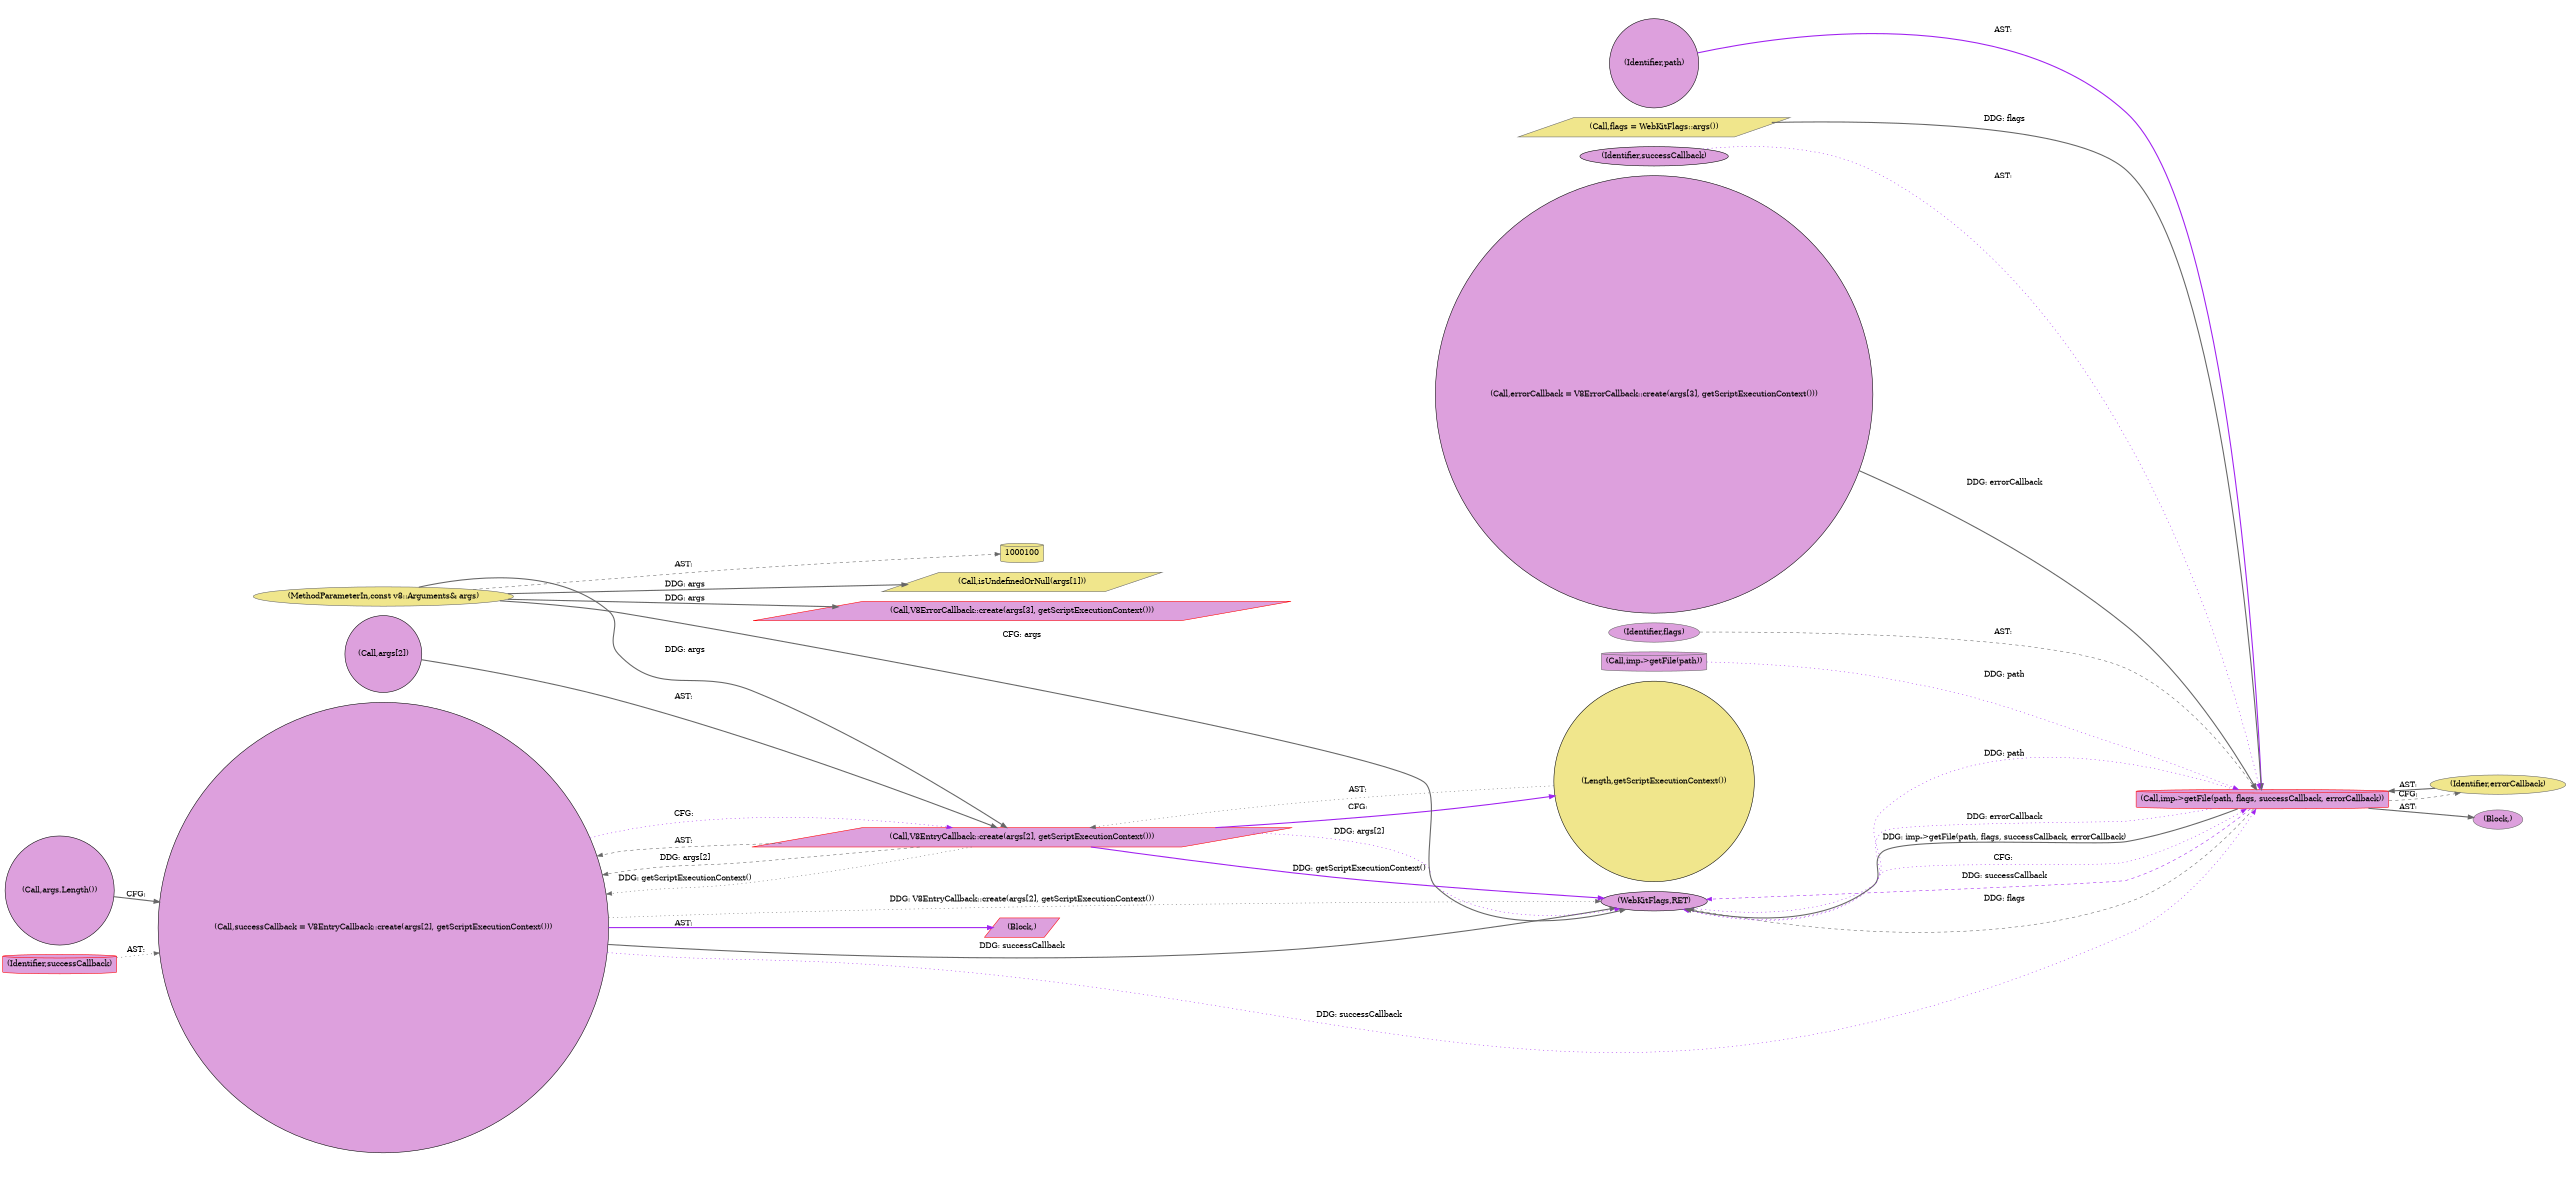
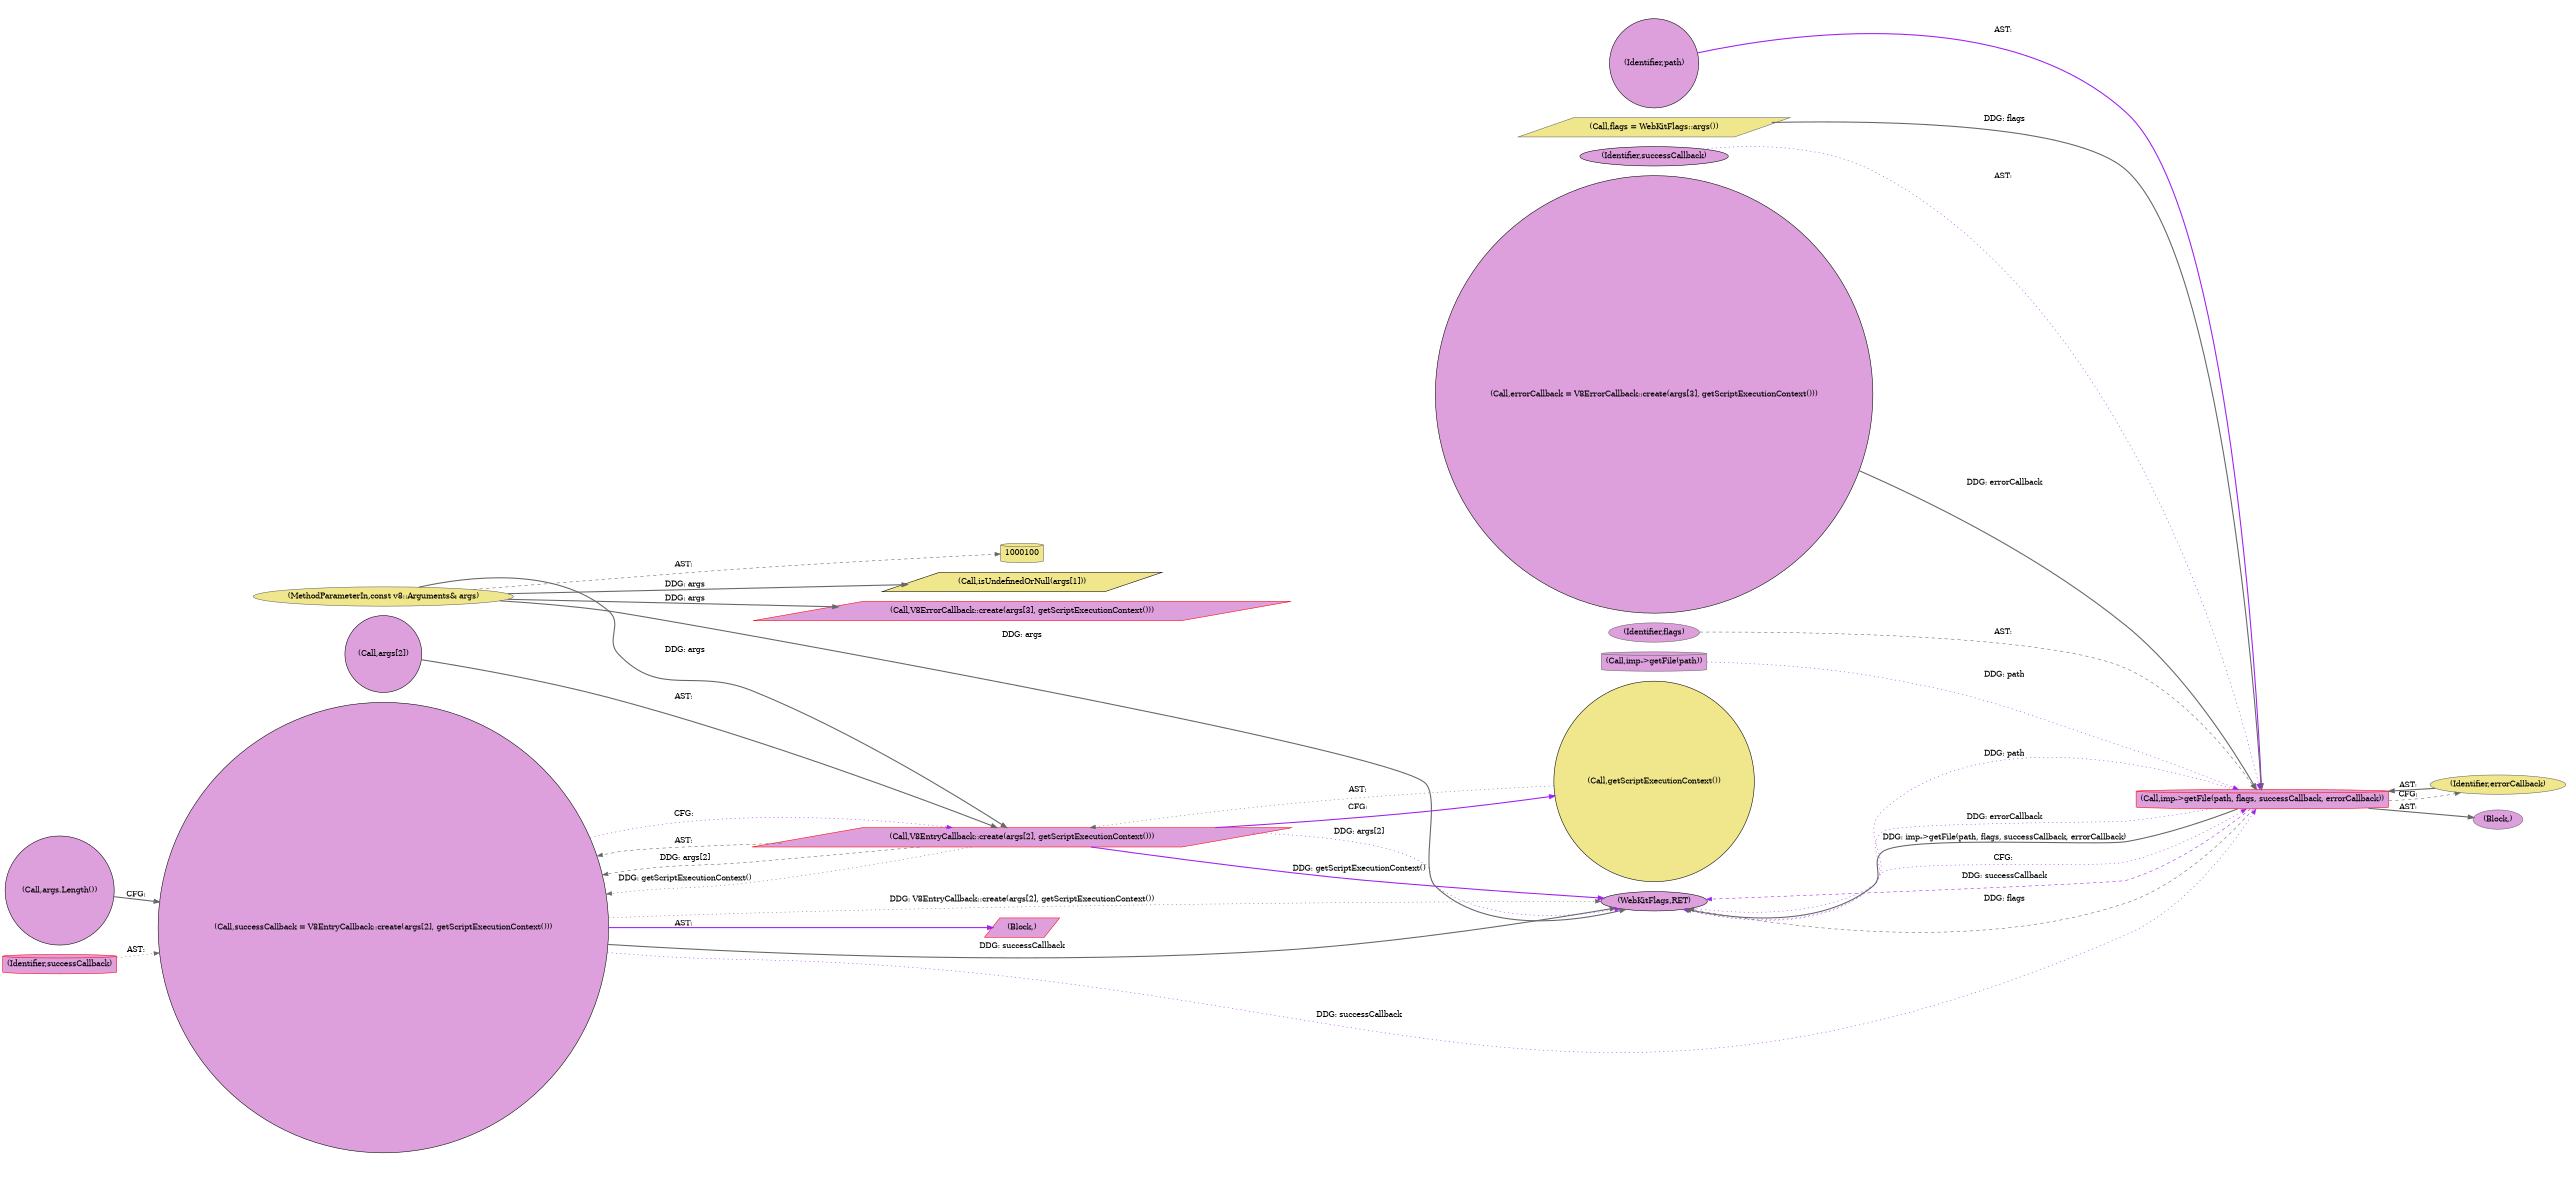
  digraph {
    rankdir=LR
    node [color=black fillcolor=plum shape=circle style=filled]
    edge [color=gray40 style=bold]
    n1 [label="(Call,successCallback = V8EntryCallback::create(args[2], getScriptExecutionContext()))"]
    n2 [color=red label="(Call,V8EntryCallback::create(args[2], getScriptExecutionContext()))" shape=parallelogram]
    n3 [color=red label="(Call,imp->getFile(path, flags, successCallback, errorCallback))" shape=cylinder]
    n4 [color=red label="(Block,)" shape=parallelogram]
    n5 [label="(WebKitFlags,RET)" shape=ellipse]
-   n6 [fillcolor=khaki label="(Length,getScriptExecutionContext())"]
+   n6 [fillcolor=khaki label="(Call,getScriptExecutionContext())"]
    n7 [color=gray40 fillcolor=khaki label="(Identifier,errorCallback)" shape=ellipse]
    n8 [color=gray40 label="(Block,)" shape=ellipse]
    n9 [color=gray40 fillcolor=khaki label="(MethodParameterIn,const v8::Arguments& args)" shape=ellipse]
-   n10 [color=gray40 fillcolor=khaki label="(Call,isUndefinedOrNull(args[1]))" shape=parallelogram]
+   n10 [fillcolor=khaki label="(Call,isUndefinedOrNull(args[1]))" shape=parallelogram]
    n11 [color=red label="(Call,V8ErrorCallback::create(args[3], getScriptExecutionContext()))" shape=parallelogram]
    1000100 [color=gray40 fillcolor=khaki shape=cylinder]
    n13 [label="(Identifier,path)"]
    n14 [label="(Call,args[2])"]
    n15 [color=gray40 fillcolor=khaki label="(Call,flags = WebKitFlags::args())" shape=parallelogram]
    n16 [label="(Identifier,successCallback)" shape=ellipse]
    n17 [label="(Call,args.Length())"]
    n18 [label="(Call,errorCallback = V8ErrorCallback::create(args[3], getScriptExecutionContext()))"]
    n19 [color=gray40 label="(Identifier,flags)" shape=ellipse]
    n20 [color=red label="(Identifier,successCallback)" shape=cylinder]
    n21 [color=gray40 label="(Call,imp->getFile(path))" shape=cylinder]
    n1 -> n2 [color=purple label="CFG: " style=dotted]
    n1 -> n3 [color=purple label="DDG: successCallback" style=dotted]
    n1 -> n4 [color=purple label="AST: "]
    n1 -> n5 [label="DDG: V8EntryCallback::create(args[2], getScriptExecutionContext())" style=dotted]
    n1 -> n5 [label="DDG: successCallback"]
    n2 -> n1 [label="AST: " style=dashed]
    n2 -> n1 [label="DDG: args[2]" style=dashed]
    n2 -> n1 [label="DDG: getScriptExecutionContext()" style=dotted]
    n2 -> n5 [color=purple label="DDG: getScriptExecutionContext()"]
    n2 -> n5 [color=purple label="DDG: args[2]" style=dotted]
    n2 -> n6 [color=purple label="CFG: "]
    n3 -> n5 [color=purple label="DDG: successCallback" style=dashed]
    n3 -> n5 [label="DDG: flags" style=dashed]
    n3 -> n5 [color=purple label="DDG: path" style=dotted]
    n3 -> n5 [color=purple label="DDG: errorCallback" style=dotted]
    n3 -> n5 [label="DDG: imp->getFile(path, flags, successCallback, errorCallback)"]
    n3 -> n7 [label="CFG: " style=dashed]
    n3 -> n8 [label="AST: "]
    n5 -> n3 [color=purple label="CFG: " style=dotted]
    n6 -> n2 [label="AST: " style=dotted]
    n7 -> n3 [label="AST: "]
    n9 -> n2 [label="DDG: args"]
-   n9 -> n5 [label="CFG: args"]
+   n9 -> n5 [label="DDG: args"]
    n9 -> n10 [label="DDG: args"]
    n9 -> n11 [label="DDG: args"]
    n9 -> 1000100 [label="AST: " style=dashed]
    n13 -> n3 [color=purple label="AST: "]
    n14 -> n2 [label="AST: "]
    n15 -> n3 [label="DDG: flags"]
    n16 -> n3 [color=purple label="AST: " style=dotted]
    n17 -> n1 [label="CFG: "]
    n18 -> n3 [label="DDG: errorCallback"]
    n19 -> n3 [label="AST: " style=dashed]
    n20 -> n1 [label="AST: " style=dotted]
    n21 -> n3 [color=purple label="DDG: path" style=dotted]
  }
